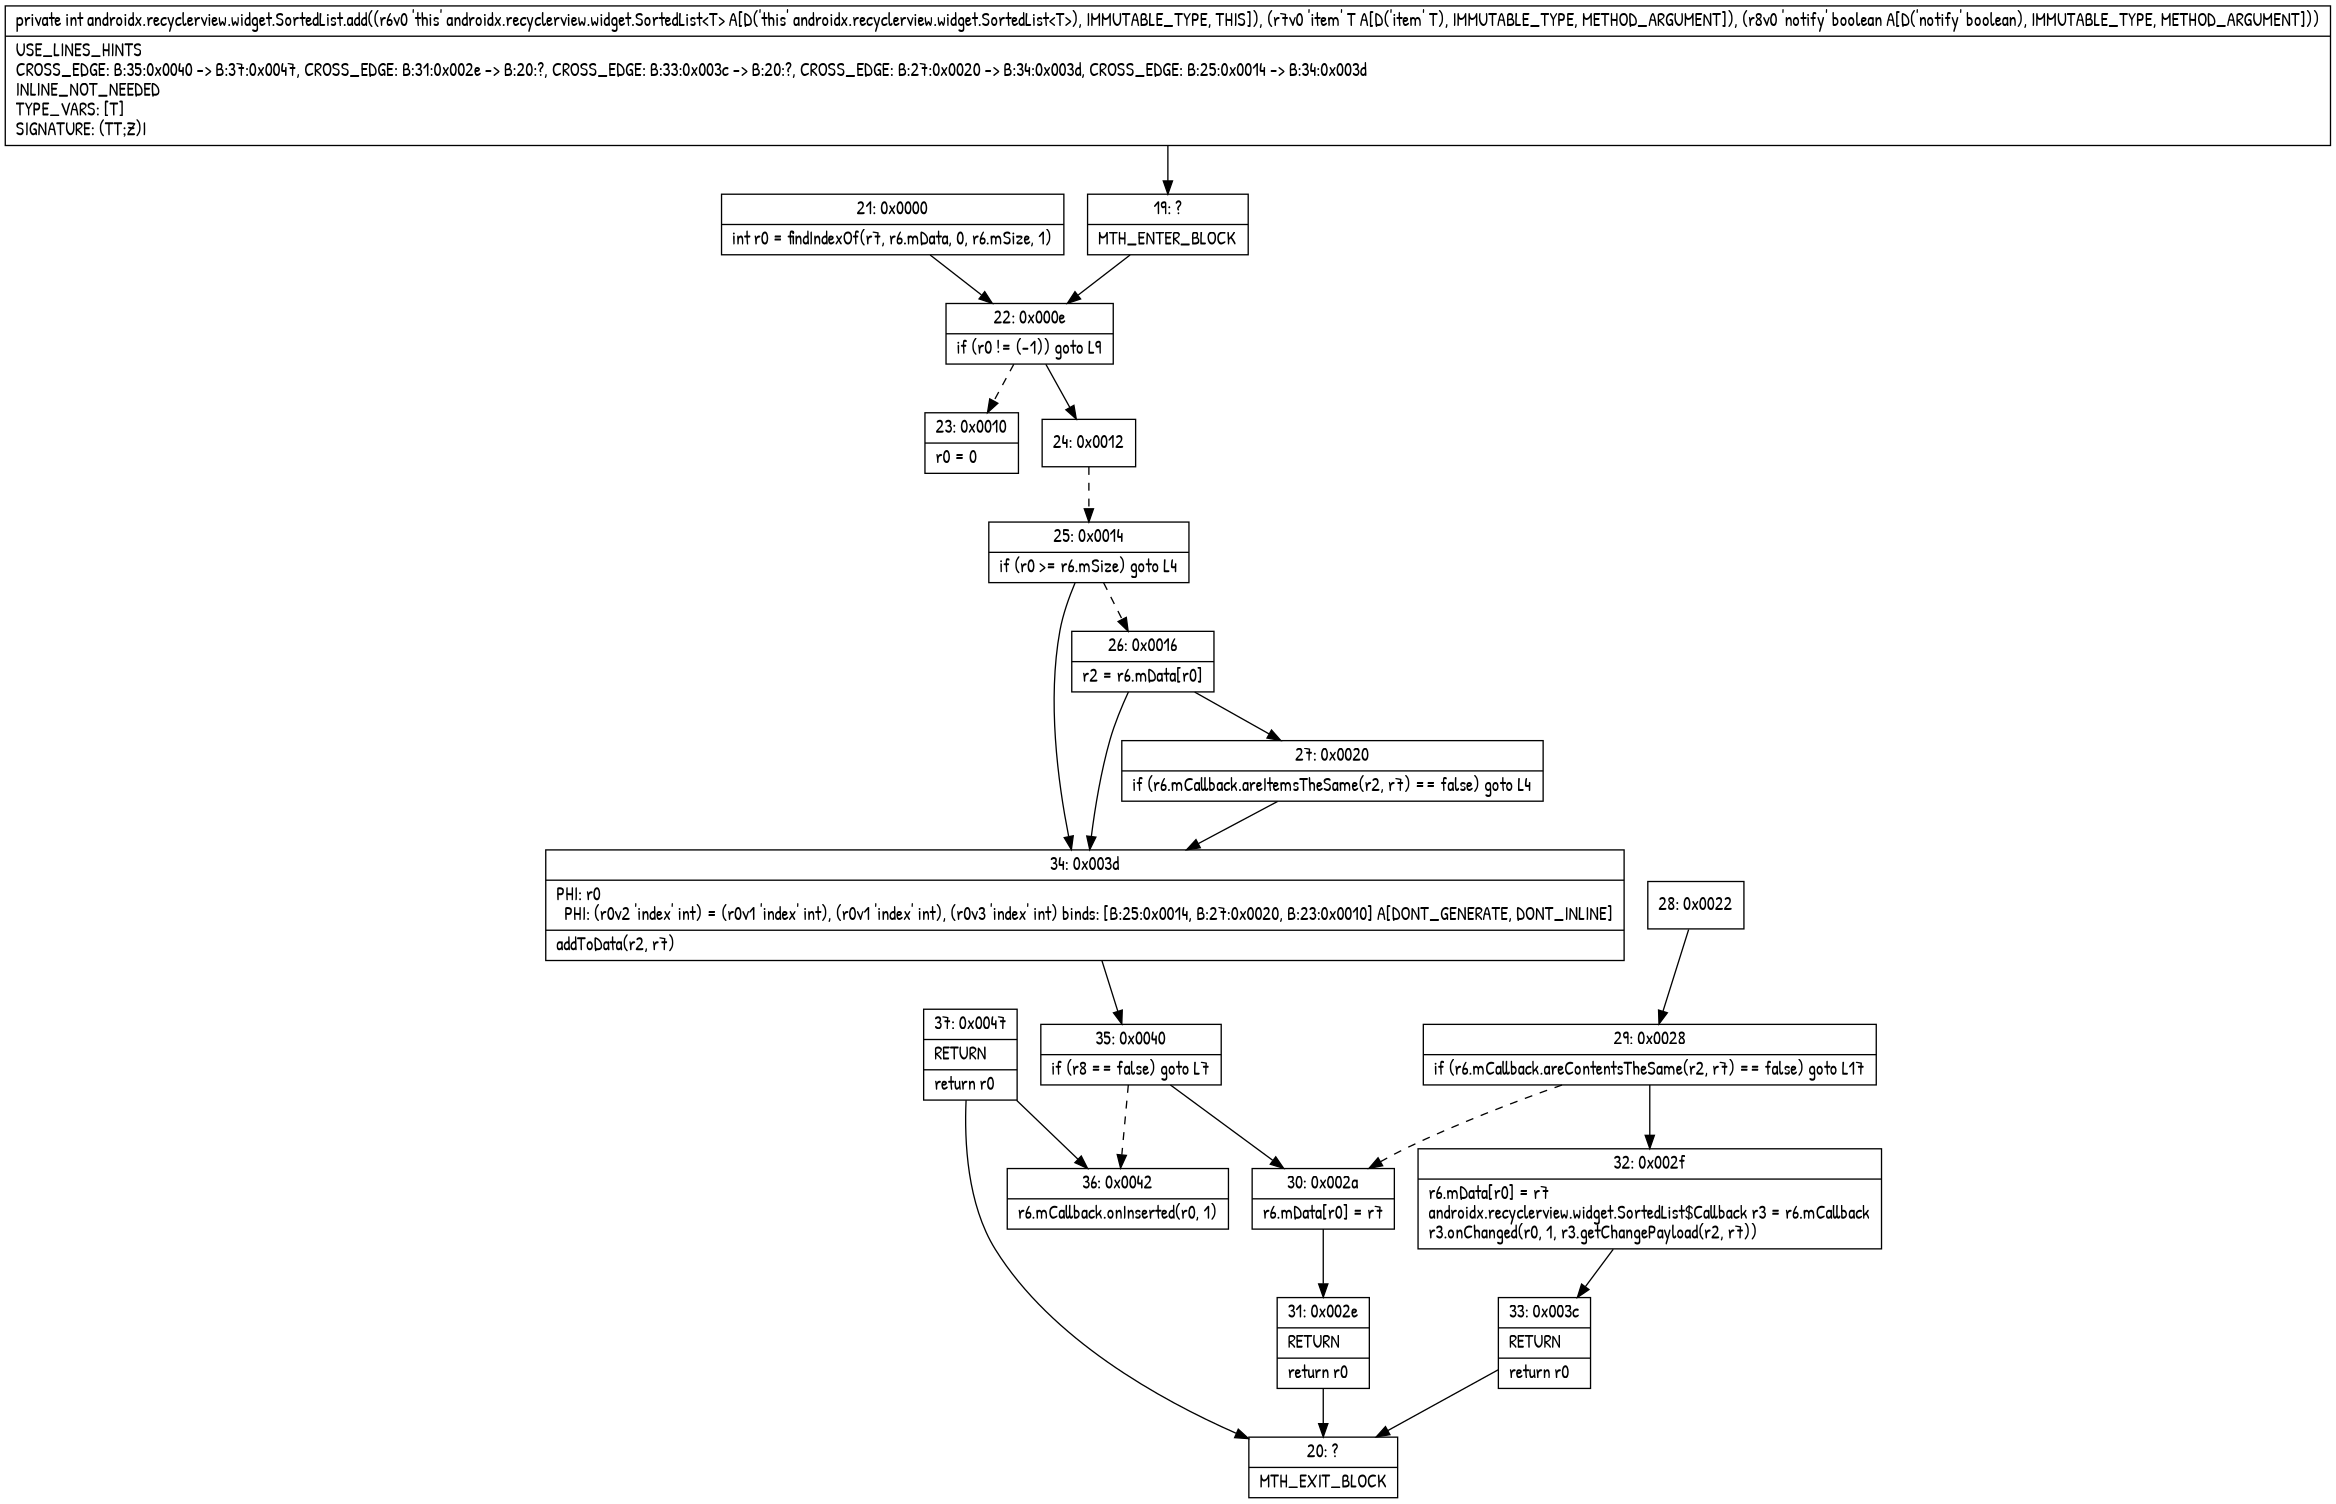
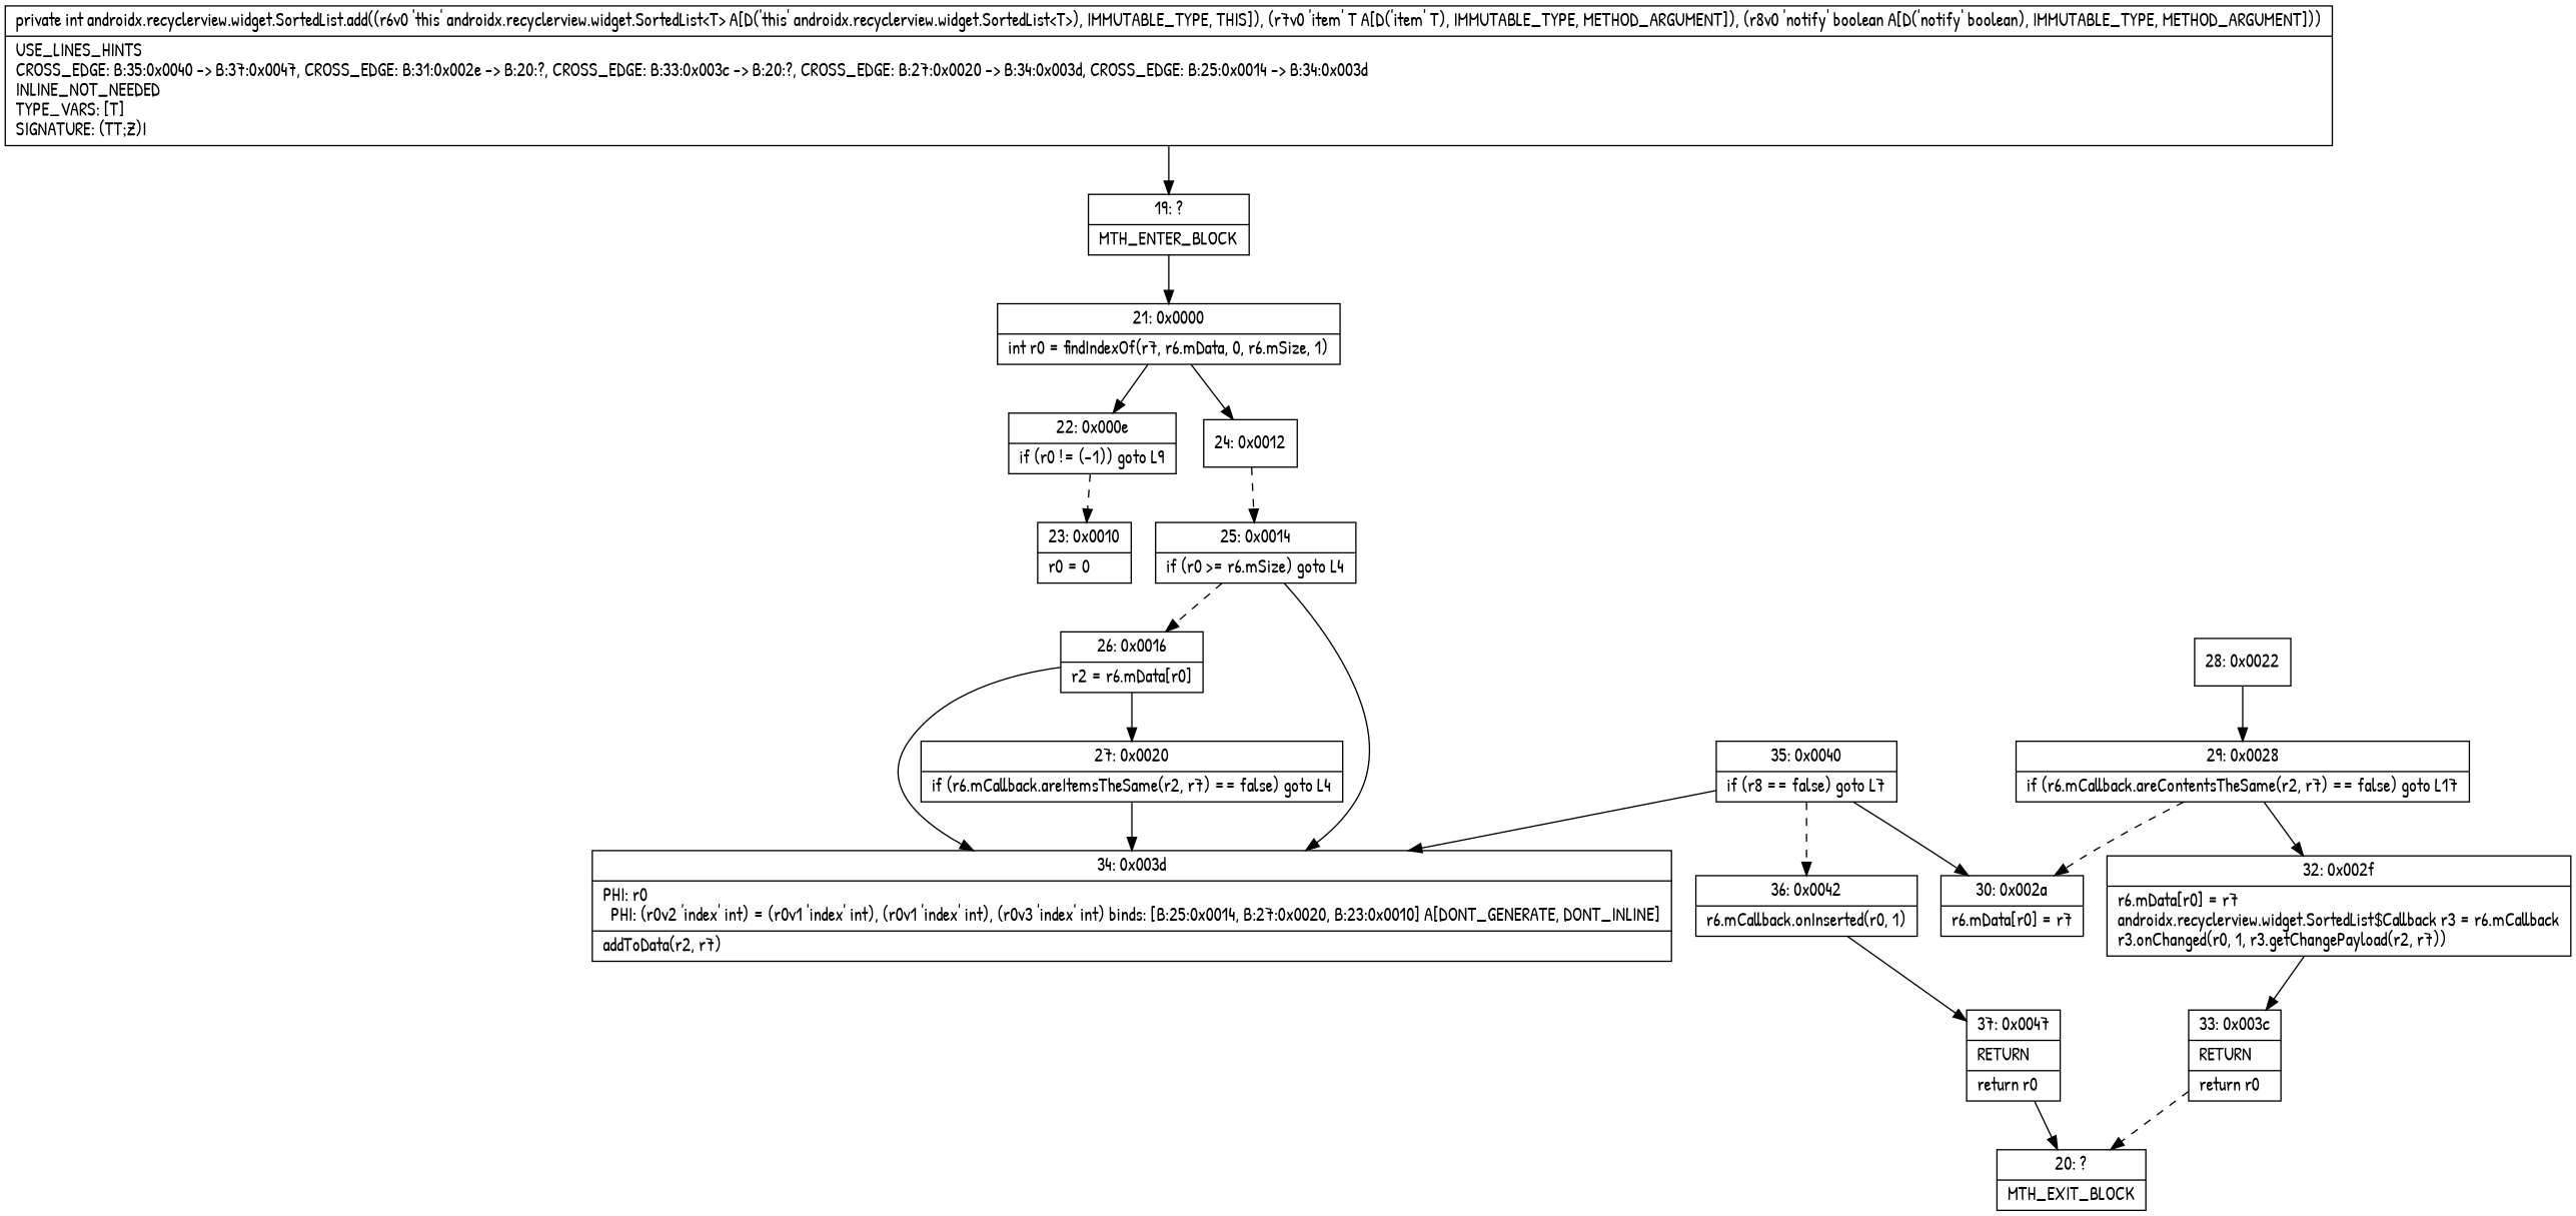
  digraph {
    fontname="Patrick Hand"
    node [fontname="Patrick Hand" shape=record]
    edge [fontname="Patrick Hand"]
    n1 [label="{19\:\ ?|MTH_ENTER_BLOCK\l}"]
    n2 [label="{21\:\ 0x0000|int r0 = findIndexOf(r7, r6.mData, 0, r6.mSize, 1)\l}"]
    n3 [label="{22\:\ 0x000e|if (r0 != (\-1)) goto L9\l}"]
    n4 [label="{23\:\ 0x0010|r0 = 0\l}"]
    n5 [label="{24\:\ 0x0012}"]
    n6 [label="{25\:\ 0x0014|if (r0 \>= r6.mSize) goto L4\l}"]
    n7 [label="{34\:\ 0x003d|PHI: r0 \l  PHI: (r0v2 'index' int) = (r0v1 'index' int), (r0v1 'index' int), (r0v3 'index' int) binds: [B:25:0x0014, B:27:0x0020, B:23:0x0010] A[DONT_GENERATE, DONT_INLINE]\l|addToData(r2, r7)\l}"]
    n8 [label="{35\:\ 0x0040|if (r8 == false) goto L7\l}"]
    n9 [label="{36\:\ 0x0042|r6.mCallback.onInserted(r0, 1)\l}"]
    n10 [label="{30\:\ 0x002a|r6.mData[r0] = r7\l}"]
    n11 [label="{37\:\ 0x0047|RETURN\l|return r0\l}"]
    n12 [label="{20\:\ ?|MTH_EXIT_BLOCK\l}"]
    n13 [label="{26\:\ 0x0016|r2 = r6.mData[r0]\l}"]
    n14 [label="{27\:\ 0x0020|if (r6.mCallback.areItemsTheSame(r2, r7) == false) goto L4\l}"]
    n15 [label="{28\:\ 0x0022}"]
    n16 [label="{29\:\ 0x0028|if (r6.mCallback.areContentsTheSame(r2, r7) == false) goto L17\l}"]
    n17 [label="{32\:\ 0x002f|r6.mData[r0] = r7\landroidx.recyclerview.widget.SortedList$Callback r3 = r6.mCallback\lr3.onChanged(r0, 1, r3.getChangePayload(r2, r7))\l}"]
-   n18 [label="{31\:\ 0x002e|RETURN\l|return r0\l}"]
    n19 [label="{33\:\ 0x003c|RETURN\l|return r0\l}"]
    n20 [label="{private int androidx.recyclerview.widget.SortedList.add((r6v0 'this' androidx.recyclerview.widget.SortedList\<T\> A[D('this' androidx.recyclerview.widget.SortedList\<T\>), IMMUTABLE_TYPE, THIS]), (r7v0 'item' T A[D('item' T), IMMUTABLE_TYPE, METHOD_ARGUMENT]), (r8v0 'notify' boolean A[D('notify' boolean), IMMUTABLE_TYPE, METHOD_ARGUMENT]))  | USE_LINES_HINTS\lCROSS_EDGE: B:35:0x0040 \-\> B:37:0x0047, CROSS_EDGE: B:31:0x002e \-\> B:20:?, CROSS_EDGE: B:33:0x003c \-\> B:20:?, CROSS_EDGE: B:27:0x0020 \-\> B:34:0x003d, CROSS_EDGE: B:25:0x0014 \-\> B:34:0x003d\lINLINE_NOT_NEEDED\lTYPE_VARS: [T]\lSIGNATURE: (TT;Z)I\l}"]
-   n1 -> n3
+   n1 -> n2
    n2 -> n3
    n3 -> n4 [style=dashed]
-   n3 -> n5
+   n2 -> n5
    n5 -> n6 [style=dashed]
    n6 -> n7
    n6 -> n13 [style=dashed]
-   n7 -> n8
+   n8 -> n7
    n8 -> n9 [style=dashed]
    n8 -> n10
-   n11 -> n9
-   n10 -> n18
+   n9 -> n11
    n11 -> n12
    n13 -> n7
    n13 -> n14
    n14 -> n7
    n15 -> n16
    n16 -> n10 [style=dashed]
    n16 -> n17
    n17 -> n19
-   n18 -> n12
-   n19 -> n12
+   n19 -> n12 [style=dashed]
    n20 -> n1
  }
